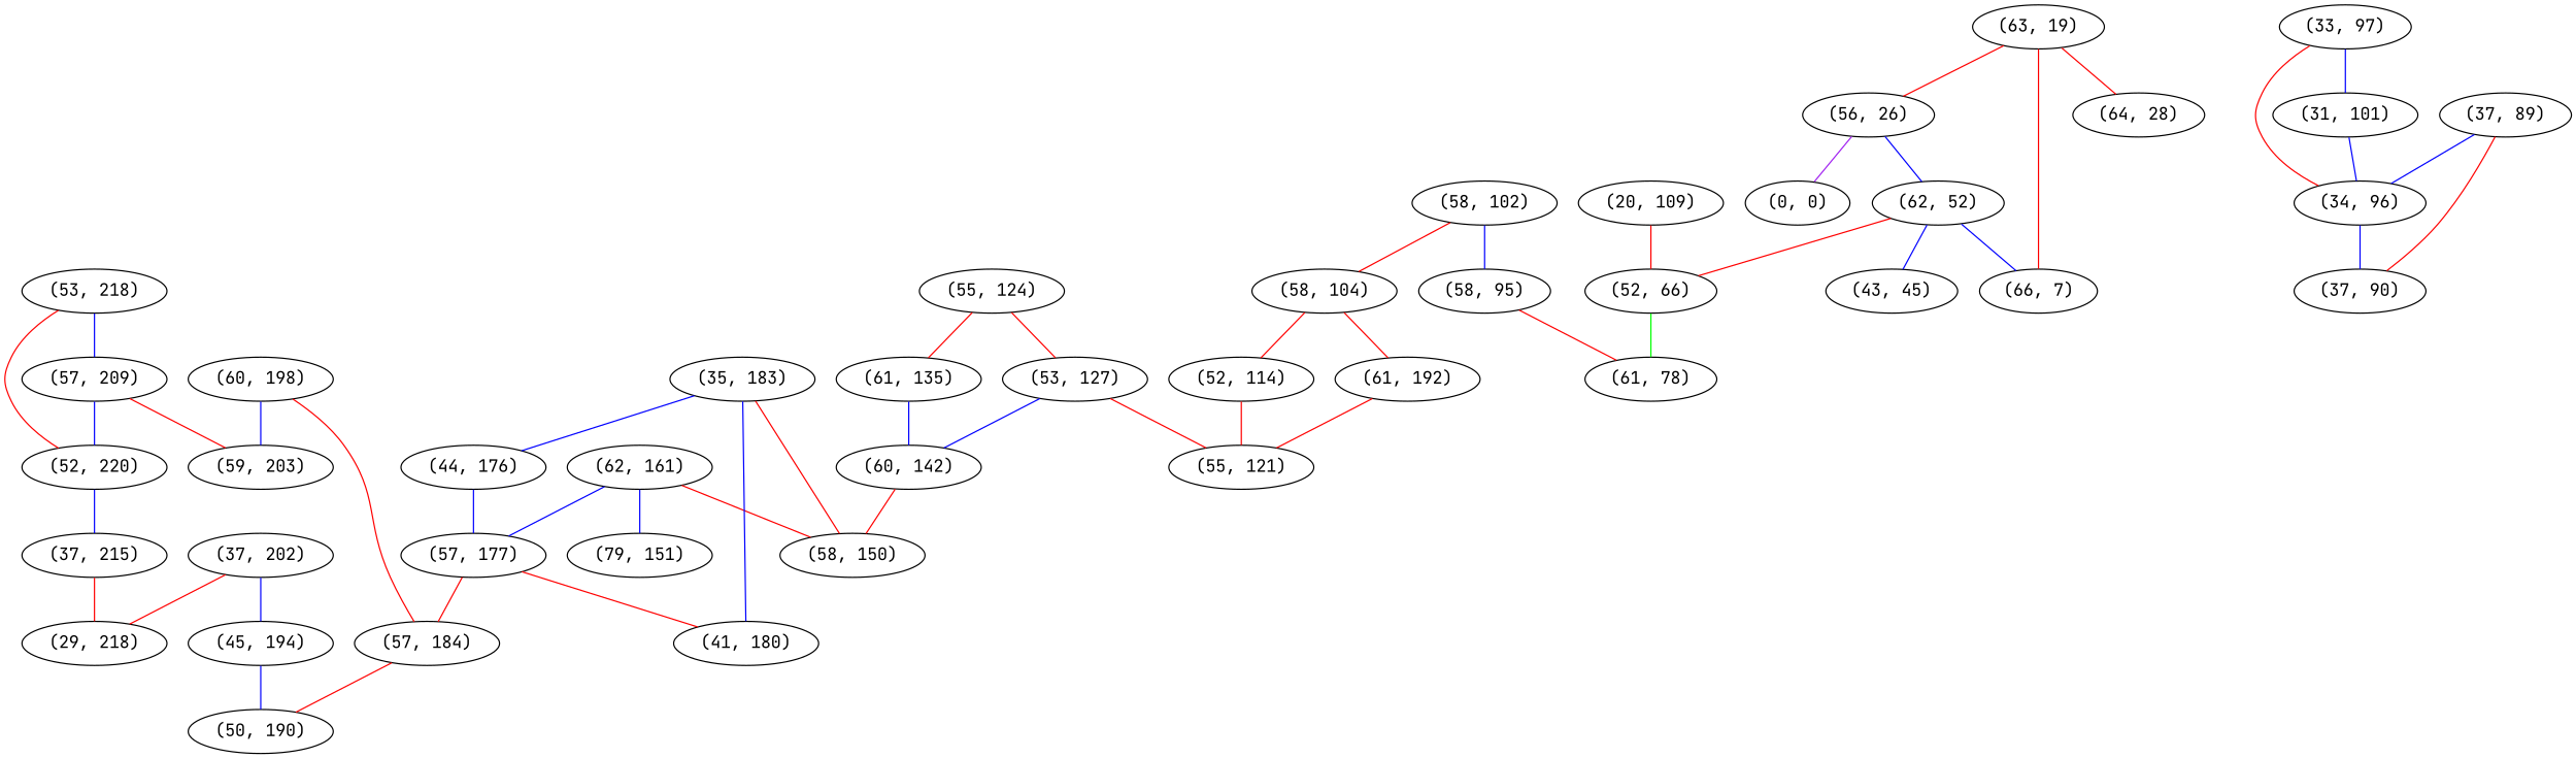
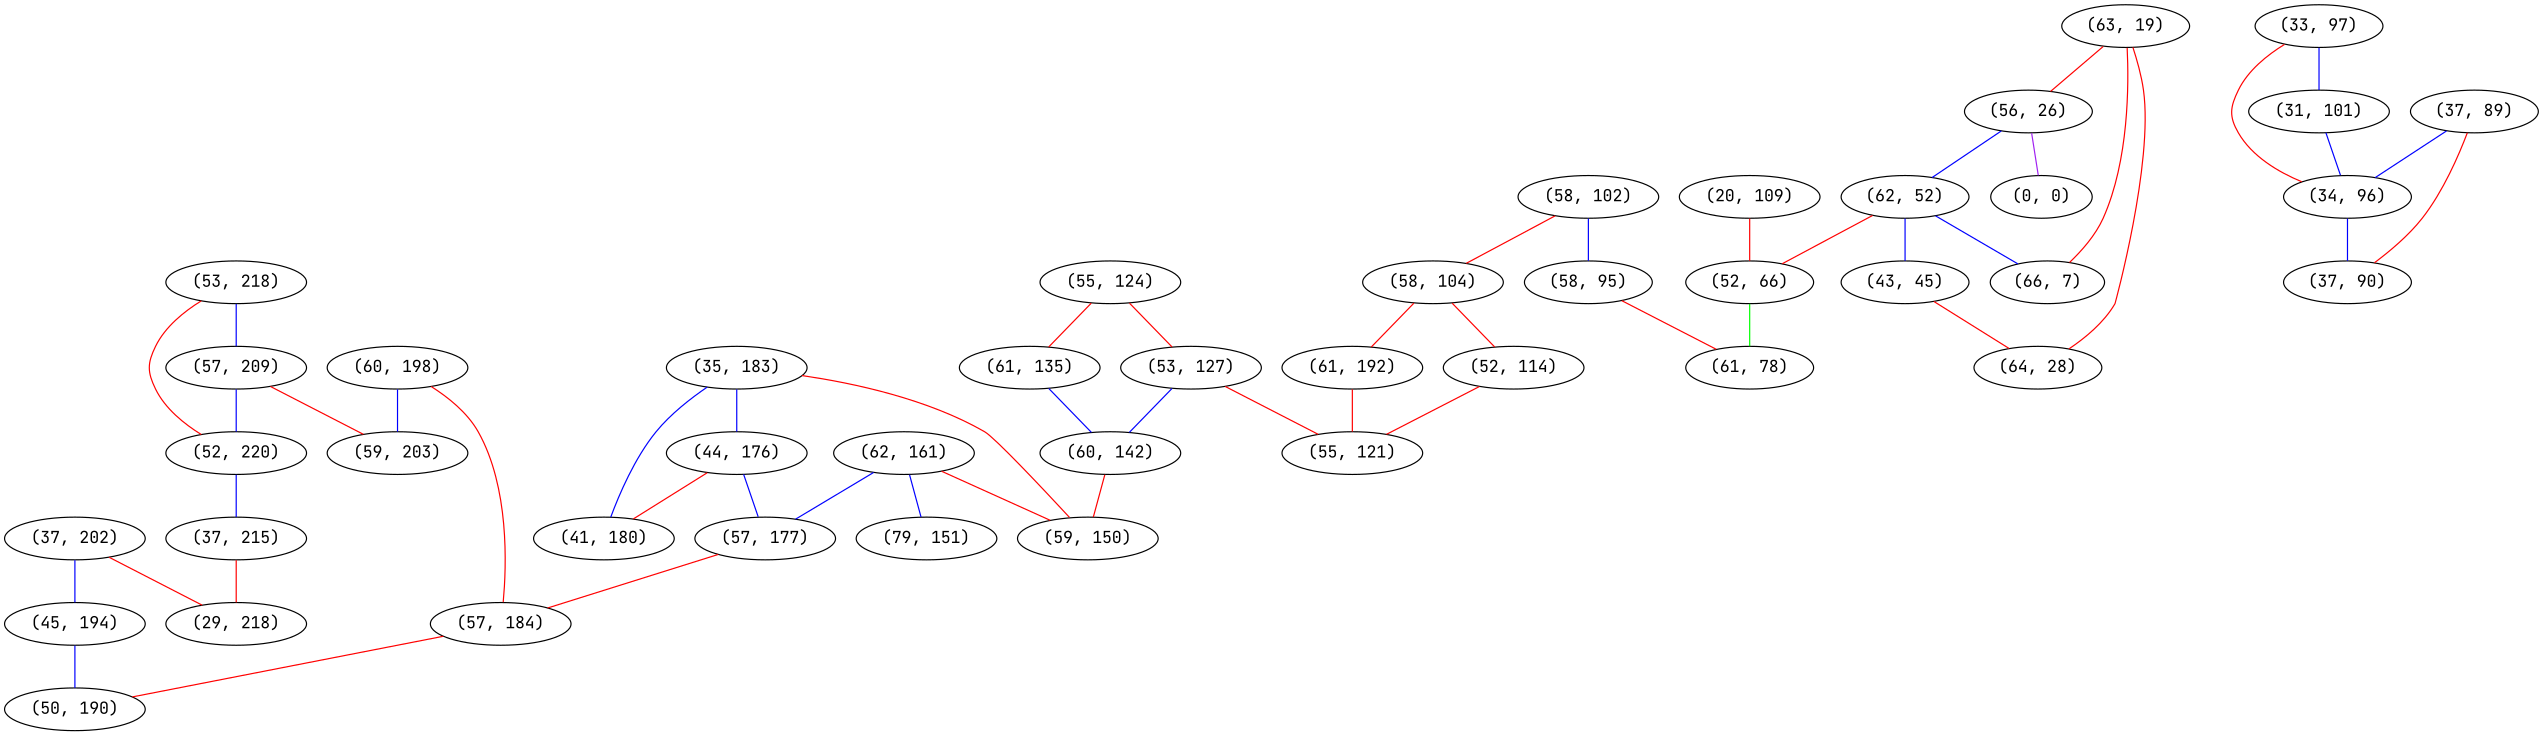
  graph {
    fontname="JetBrains Mono"
    node [fontname="JetBrains Mono"]
    edge [color=red fontname="JetBrains Mono" weight=1]
    "(62, 161)"
    "(57, 177)"
    "(79, 151)"
-   "(59, 150)" [label="(58, 150)"]
+   "(59, 150)"
    "(57, 184)"
    "(35, 183)"
    "(44, 176)"
    "(41, 180)"
    "(37, 89)"
    "(34, 96)"
    "(37, 90)"
    "(58, 102)"
    "(58, 104)"
    "(58, 95)"
    n15 [label="(61, 192)"]
    "(52, 114)"
    "(61, 78)"
    "(60, 198)"
    "(59, 203)"
    "(50, 190)"
    "(20, 109)"
    "(52, 66)"
    "(31, 101)"
    "(53, 218)"
    "(57, 209)"
    "(52, 220)"
    "(37, 215)"
    "(55, 124)"
    "(61, 135)"
    "(53, 127)"
    "(60, 142)"
    "(55, 121)"
    "(63, 19)"
    "(56, 26)"
    "(66, 7)"
    "(64, 28)"
    "(62, 52)"
    "(0, 0)"
    "(43, 45)"
    "(33, 97)"
    "(37, 202)"
    "(45, 194)"
    "(29, 218)"
    "(62, 161)" -- "(57, 177)" [color=blue weight=3]
    "(62, 161)" -- "(79, 151)" [color=blue weight=3]
    "(62, 161)" -- "(59, 150)"
    "(57, 177)" -- "(57, 184)"
    "(57, 184)" -- "(50, 190)"
    "(35, 183)" -- "(59, 150)"
    "(35, 183)" -- "(44, 176)" [color=blue weight=3]
    "(35, 183)" -- "(41, 180)" [color=blue weight=3]
    "(44, 176)" -- "(57, 177)" [color=blue weight=3]
-   "(57, 177)" -- "(41, 180)"
+   "(44, 176)" -- "(41, 180)"
    "(37, 89)" -- "(34, 96)" [color=blue weight=3]
    "(37, 89)" -- "(37, 90)"
    "(34, 96)" -- "(37, 90)" [color=blue weight=3]
    "(58, 102)" -- "(58, 104)"
    "(58, 102)" -- "(58, 95)" [color=blue weight=3]
    "(58, 104)" -- n15
    "(58, 104)" -- "(52, 114)"
    "(58, 95)" -- "(61, 78)"
    n15 -- "(55, 121)"
    "(52, 114)" -- "(55, 121)"
    "(60, 198)" -- "(57, 184)"
    "(60, 198)" -- "(59, 203)" [color=blue weight=3]
    "(20, 109)" -- "(52, 66)"
    "(52, 66)" -- "(61, 78)" [color=green weight=2]
    "(31, 101)" -- "(34, 96)" [color=blue weight=3]
    "(53, 218)" -- "(57, 209)" [color=blue weight=3]
    "(53, 218)" -- "(52, 220)"
    "(57, 209)" -- "(59, 203)"
    "(57, 209)" -- "(52, 220)" [color=blue weight=3]
    "(52, 220)" -- "(37, 215)" [color=blue weight=3]
    "(37, 215)" -- "(29, 218)"
    "(55, 124)" -- "(61, 135)"
    "(55, 124)" -- "(53, 127)"
    "(61, 135)" -- "(60, 142)" [color=blue weight=3]
    "(53, 127)" -- "(60, 142)" [color=blue weight=3]
    "(53, 127)" -- "(55, 121)"
    "(60, 142)" -- "(59, 150)"
    "(63, 19)" -- "(56, 26)"
    "(63, 19)" -- "(66, 7)"
    "(63, 19)" -- "(64, 28)"
    "(56, 26)" -- "(62, 52)" [color=blue weight=3]
    "(56, 26)" -- "(0, 0)" [color=purple weight=4]
    "(62, 52)" -- "(52, 66)"
    "(62, 52)" -- "(66, 7)" [color=blue weight=3]
    "(62, 52)" -- "(43, 45)" [color=blue weight=3]
+   "(43, 45)" -- "(64, 28)"
    "(33, 97)" -- "(34, 96)"
    "(33, 97)" -- "(31, 101)" [color=blue weight=3]
    "(37, 202)" -- "(45, 194)" [color=blue weight=3]
    "(37, 202)" -- "(29, 218)"
    "(45, 194)" -- "(50, 190)" [color=blue weight=3]
  }
